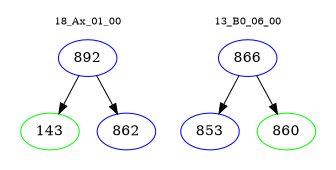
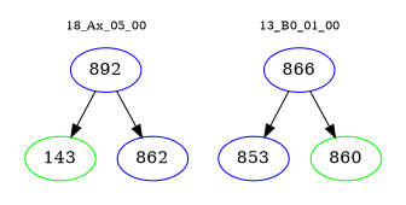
  digraph {
    node [color=blue]
    edge [color=black]
    n1 [label=892]
    n2 [color=green label=143]
    n3 [label=862]
    n4 [label=866]
    n5 [label=853]
    n6 [color=green label=860]
    subgraph cluster_1 {
      color=white
      fontsize=10
-     label="18_Ax_01_00"
+     label="18_Ax_05_00"
      n1
      n2
      n3
    }
    subgraph cluster_2 {
      color=white
      fontsize=10
-     label="13_B0_06_00"
+     label="13_B0_01_00"
      n4
      n5
      n6
    }
    n1 -> n2
    n1 -> n3
    n4 -> n5
    n4 -> n6
  }
